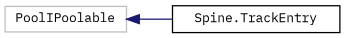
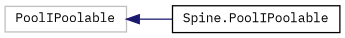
  digraph {
    rankdir=LR
    fontname="IBM Plex Mono"
    node [fillcolor=white fontname="IBM Plex Mono" fontsize=10 shape=record style=filled]
    n1 [color=grey75 height=0.2 label=PoolIPoolable width=0.4]
-   n2 [color=black height=0.2 label="Spine.TrackEntry" width=0.4]
+   n2 [color=black height=0.2 label="Spine.PoolIPoolable" width=0.4]
    n1 -> n2 [color=midnightblue dir=back fontname="IBM Plex Mono" fontsize=10 labelfontname=Helvetica labelfontsize=10 style=solid]
  }
